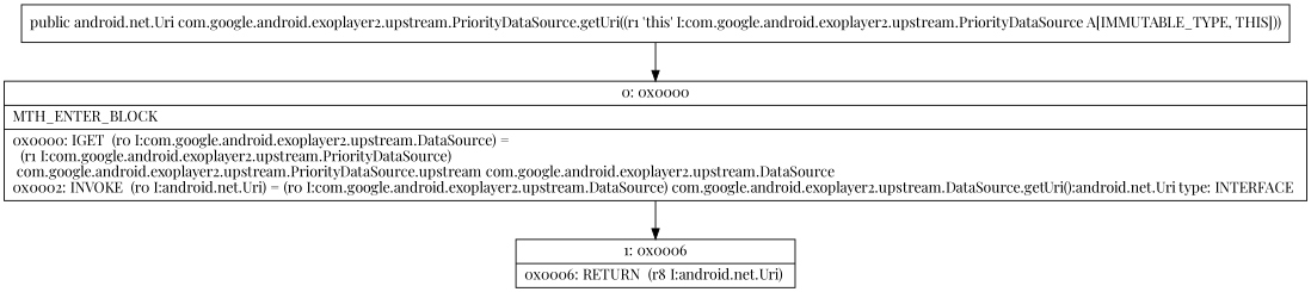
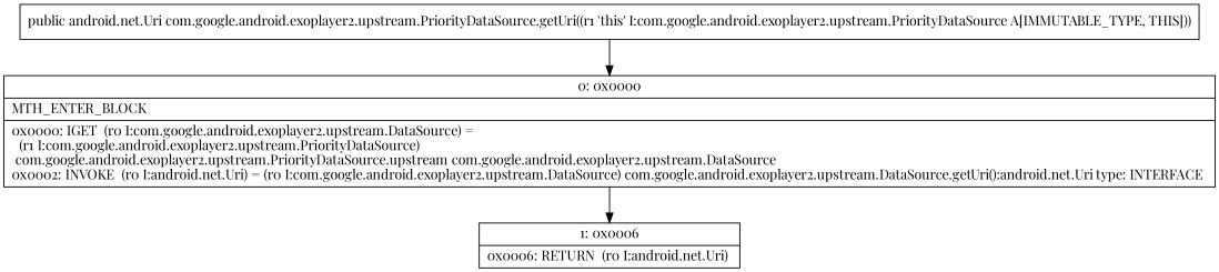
  digraph {
    fontname="Playfair Display"
    node [shape=record fontname="Playfair Display"]
    edge [fontname="Playfair Display"]
    n1 [label="{0\:\ 0x0000|MTH_ENTER_BLOCK\l|0x0000: IGET  (r0 I:com.google.android.exoplayer2.upstream.DataSource) = \l  (r1 I:com.google.android.exoplayer2.upstream.PriorityDataSource)\l com.google.android.exoplayer2.upstream.PriorityDataSource.upstream com.google.android.exoplayer2.upstream.DataSource \l0x0002: INVOKE  (r0 I:android.net.Uri) = (r0 I:com.google.android.exoplayer2.upstream.DataSource) com.google.android.exoplayer2.upstream.DataSource.getUri():android.net.Uri type: INTERFACE \l}"]
-   n2 [label="{1\:\ 0x0006|0x0006: RETURN  (r8 I:android.net.Uri) \l}"]
+   n2 [label="{1\:\ 0x0006|0x0006: RETURN  (r0 I:android.net.Uri) \l}"]
    n3 [label="{public android.net.Uri com.google.android.exoplayer2.upstream.PriorityDataSource.getUri((r1 'this' I:com.google.android.exoplayer2.upstream.PriorityDataSource A[IMMUTABLE_TYPE, THIS])) }"]
    n1 -> n2
    n3 -> n1
  }
